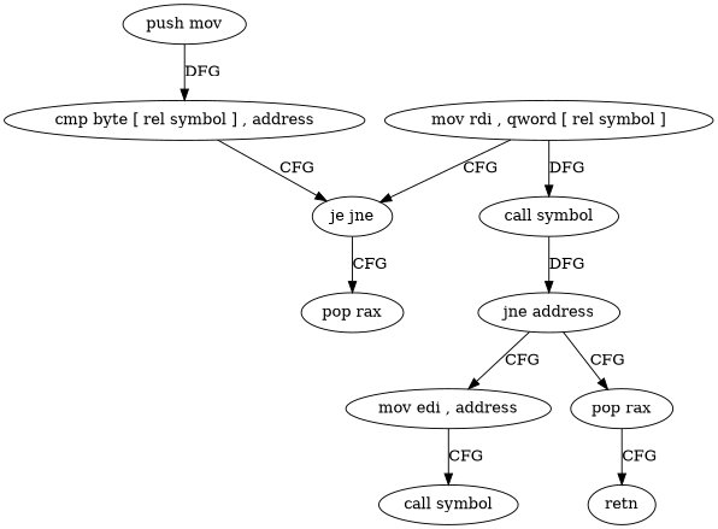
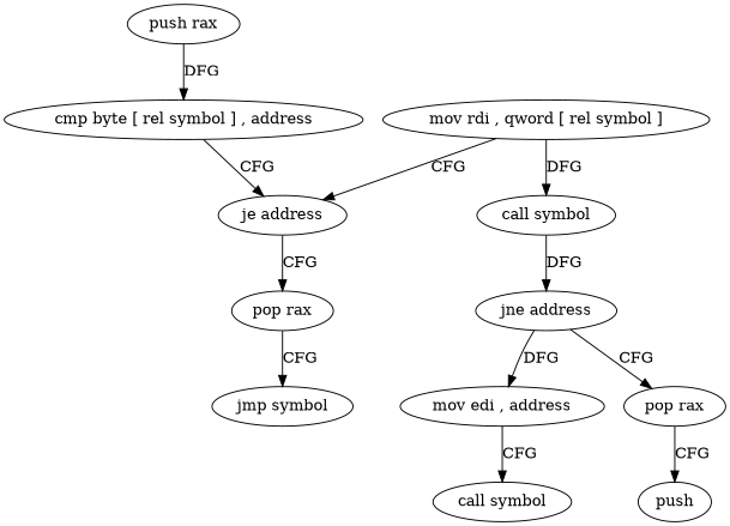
  digraph {
-   n1 [label="push mov"]
+   n1 [label="push rax"]
    n2 [label="cmp byte [ rel symbol ] , address"]
-   n3 [label="je jne"]
+   n3 [label="je address"]
    n4 [label="pop rax"]
+   n5 [label="jmp symbol"]
    n6 [label="mov rdi , qword [ rel symbol ]"]
    n7 [label="call symbol"]
    n8 [label="jne address"]
    n9 [label="mov edi , address"]
    n10 [label="pop rax"]
    n11 [label="call symbol"]
-   n12 [label=retn]
+   n12 [label=push]
    n1 -> n2 [label=DFG]
    n2 -> n3 [label=CFG]
    n3 -> n4 [label=CFG]
+   n4 -> n5 [label=CFG]
    n6 -> n3 [label=CFG]
    n6 -> n7 [label=DFG]
    n7 -> n8 [label=DFG]
-   n8 -> n9 [label=CFG]
+   n8 -> n9 [label=DFG]
    n8 -> n10 [label=CFG]
    n9 -> n11 [label=CFG]
    n10 -> n12 [label=CFG]
  }
